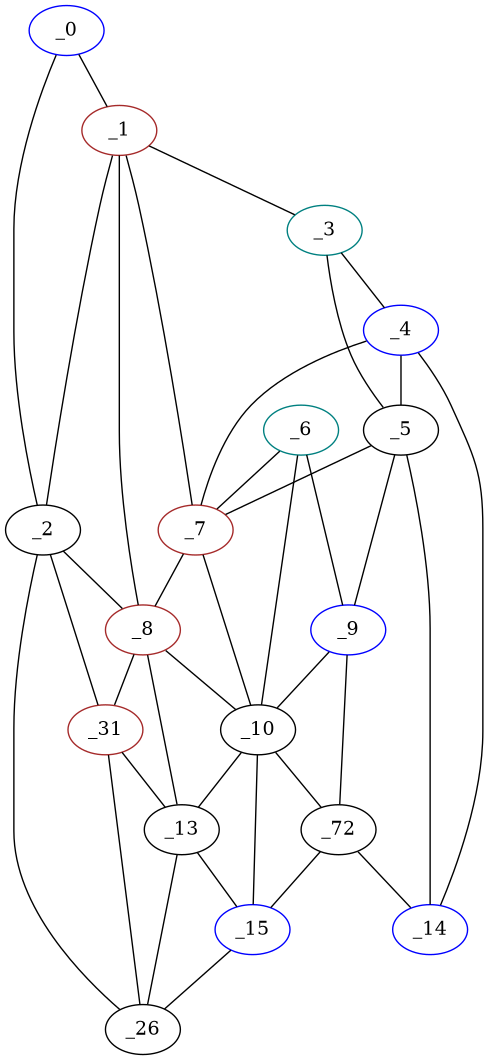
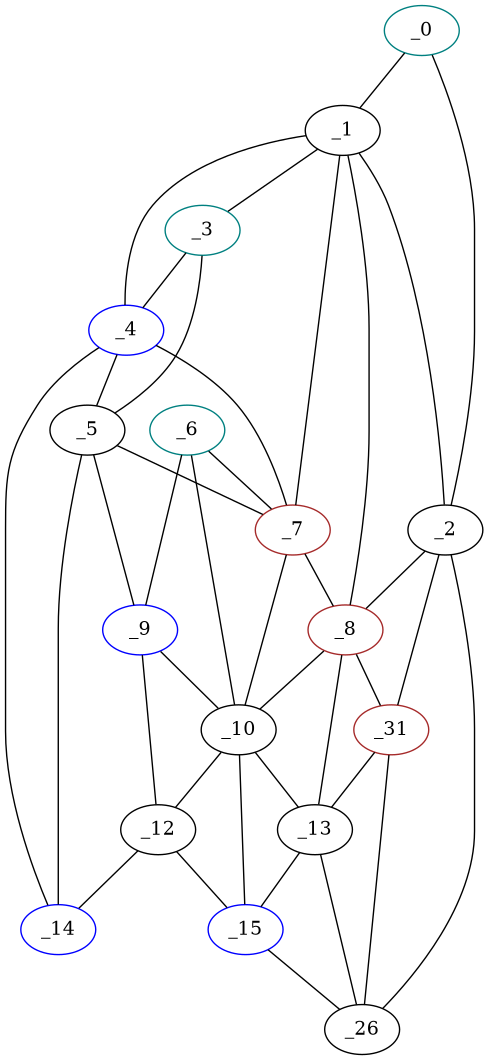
  graph {
    node [color=black x=18 y=73]
    edge [valence=2]
-   _0 [color=blue x=13 y=65]
-   _1 [color=brown y=37]
+   _0 [color=teal x=13 y=65]
+   _1 [y=37]
    _2
    _3 [color=teal x=36 y=10]
    _4 [color=blue x=38 y=3]
    _7 [color=brown x=63 y=20]
    _8 [color=brown x=69 y=75]
    n8 [color=brown label=_31 x=76 y=82]
    n9 [label=_26 x=98 y=124]
    _5 [x=50 y=6]
    _14 [color=blue x=86 y=3]
    _10 [x=71 y=20]
    _13 [x=80]
    _9 [color=blue x=70 y=9]
-   _12 [x=77 y=6 label=_72]
+   _12 [x=77 y=6]
    _15 [color=blue x=94 y=14]
    _6 [color=teal x=62 y=11]
    _0 -- _1 [valence=1]
    _0 -- _2 [valence=1]
    _1 -- _2
    _1 -- _3 [valence=1]
+   _1 -- _4 [valence=1]
    _1 -- _7
    _1 -- _8
    _2 -- _8
    _2 -- n8
    _2 -- n9 [valence=1]
    _3 -- _4
    _3 -- _5 [valence=1]
    _4 -- _7
    _4 -- _5 [valence=1]
    _4 -- _14 [valence=1]
    _7 -- _8
    _7 -- _10
    _8 -- n8
    _8 -- _10
    _8 -- _13
    n8 -- n9
    n8 -- _13
    _5 -- _7
    _5 -- _14
    _5 -- _9
    _10 -- _13
    _10 -- _12
    _10 -- _15
    _13 -- n9
    _13 -- _15 [valence=1]
    _9 -- _10
    _9 -- _12
    _12 -- _14 [valence=1]
    _12 -- _15
    _15 -- n9 [valence=1]
    _6 -- _7
    _6 -- _10 [valence=1]
    _6 -- _9
  }
